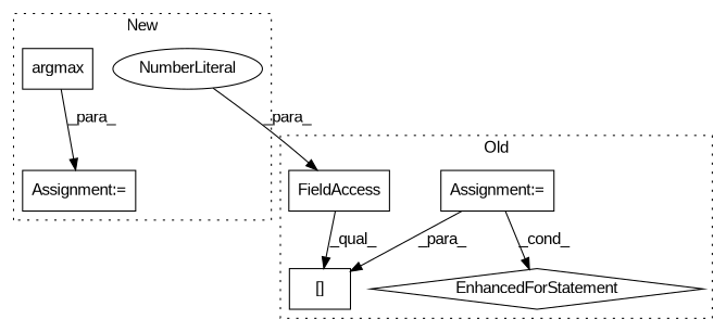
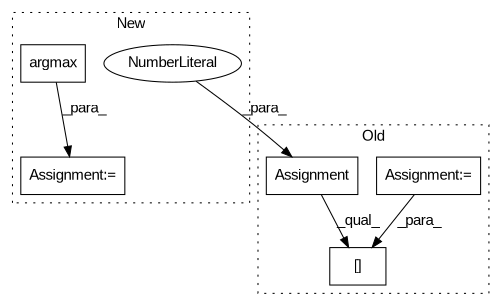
  digraph {
    fontname="Liberation Sans"
    node [a=7 fontname="Liberation Sans" l="53,2" s="6199,6264" shape=box]
    edge [fontname="Liberation Sans"]
-   n1 [a=70 label=EnhancedForStatement shape=diamond]
    n2 [label="Assignment:="]
    n3 [a=2 l="29,1" label="[]" s="6433,6463"]
-   n4 [a=22 l=28 label=FieldAccess s=6433]
+   n4 [a=22 l=28 label=Assignment s=6433]
    n5 [a=32 l="7,1" label=argmax s="6844,6855"]
    n6 [l=12 label="Assignment:=" s=6826]
    n7 [a=34 l=1 label=NumberLiteral s=6854 shape=ellipse]
    subgraph cluster_1 {
      label=Old
      style=dotted
-     n1
      n2
      n3
      n4
    }
    subgraph cluster_2 {
      label=New
      style=dotted
      n5
      n6
      n7
    }
-   n2 -> n1 [label=_cond_]
    n2 -> n3 [label=_para_]
    n4 -> n3 [label=_qual_]
    n5 -> n6 [label=_para_]
    n7 -> n4 [label=_para_]
  }
